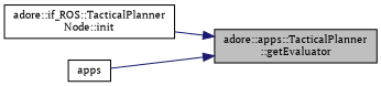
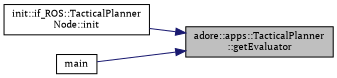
  digraph {
    fontname="PT Serif"
    rankdir=RL
    node [color=black fillcolor=white fontname="PT Serif" fontsize=10 shape=record style=filled]
    edge [color=midnightblue dir=back fontname="PT Serif" fontsize=10 labelfontname=Helvetica labelfontsize=10 style=solid]
    n1 [fillcolor=grey75 fontcolor=black height=0.2 label="adore::apps::TacticalPlanner\l::getEvaluator" width=0.4]
-   n2 [height=0.2 label="adore::if_ROS::TacticalPlanner\lNode::init" width=0.4]
-   n3 [height=0.2 label=apps width=0.4]
+   n2 [height=0.2 label="init::if_ROS::TacticalPlanner\lNode::init" width=0.4]
+   n3 [height=0.2 label=main width=0.4]
    n1 -> n2
    n1 -> n3
  }
